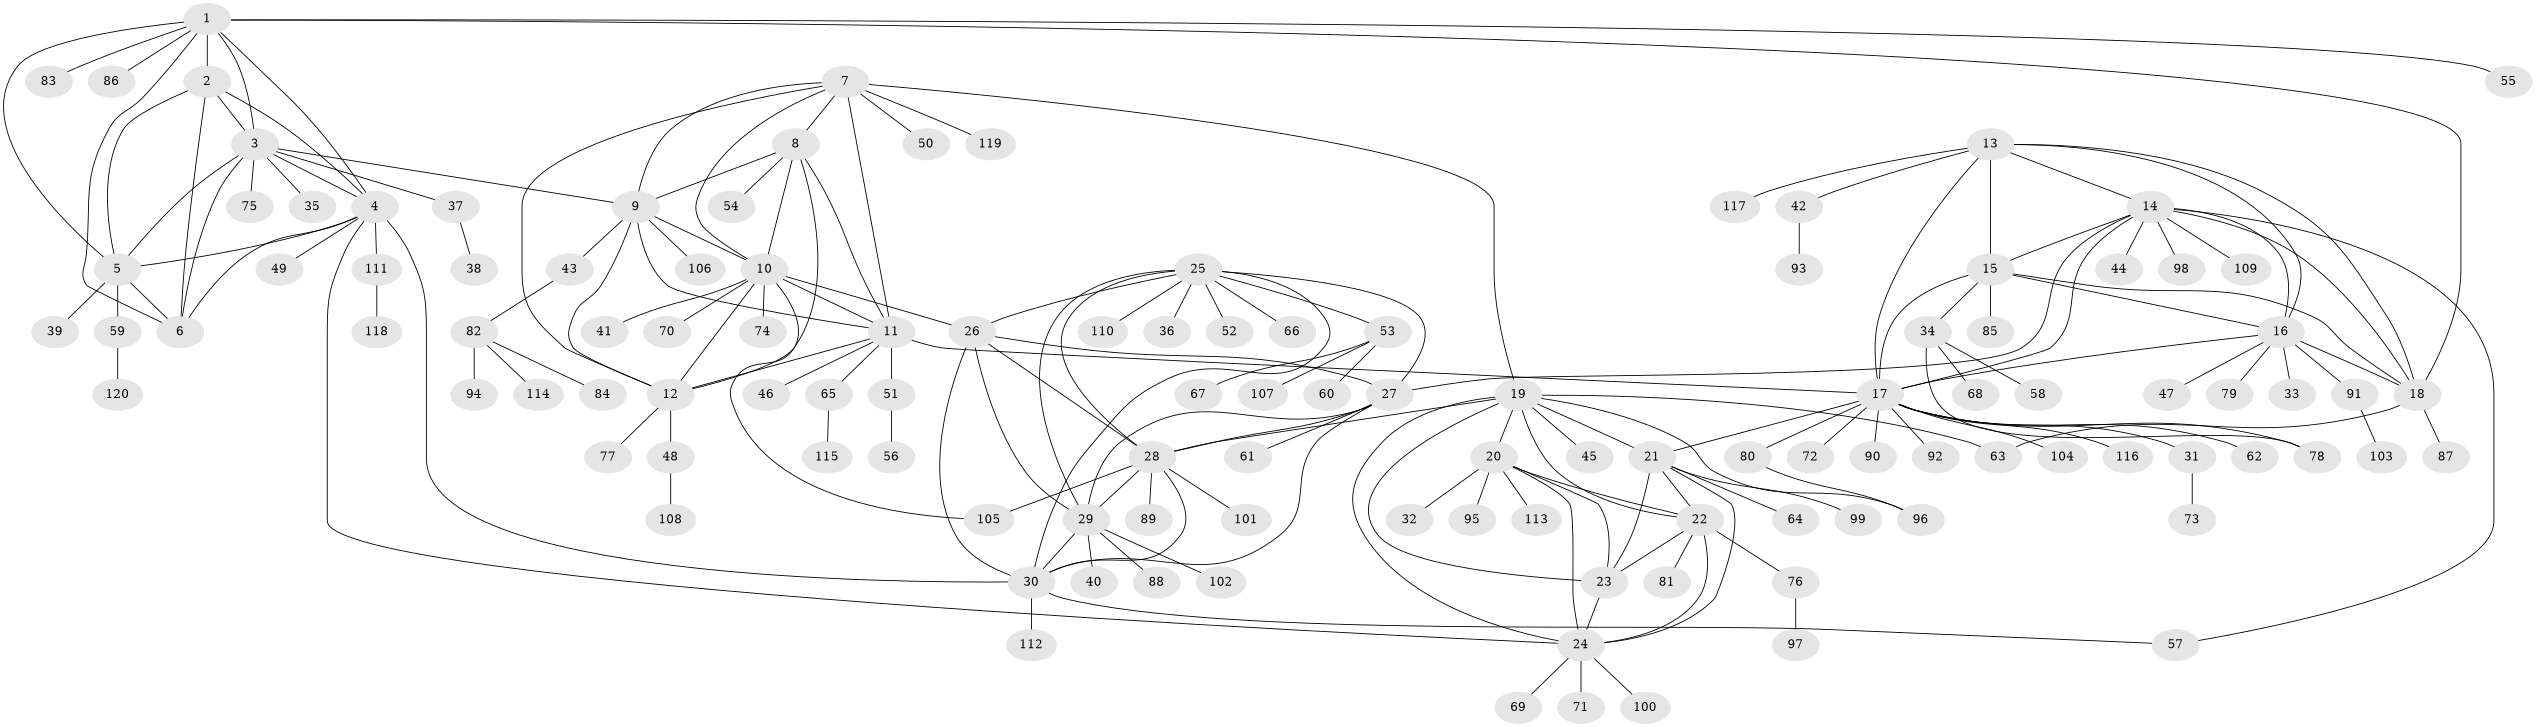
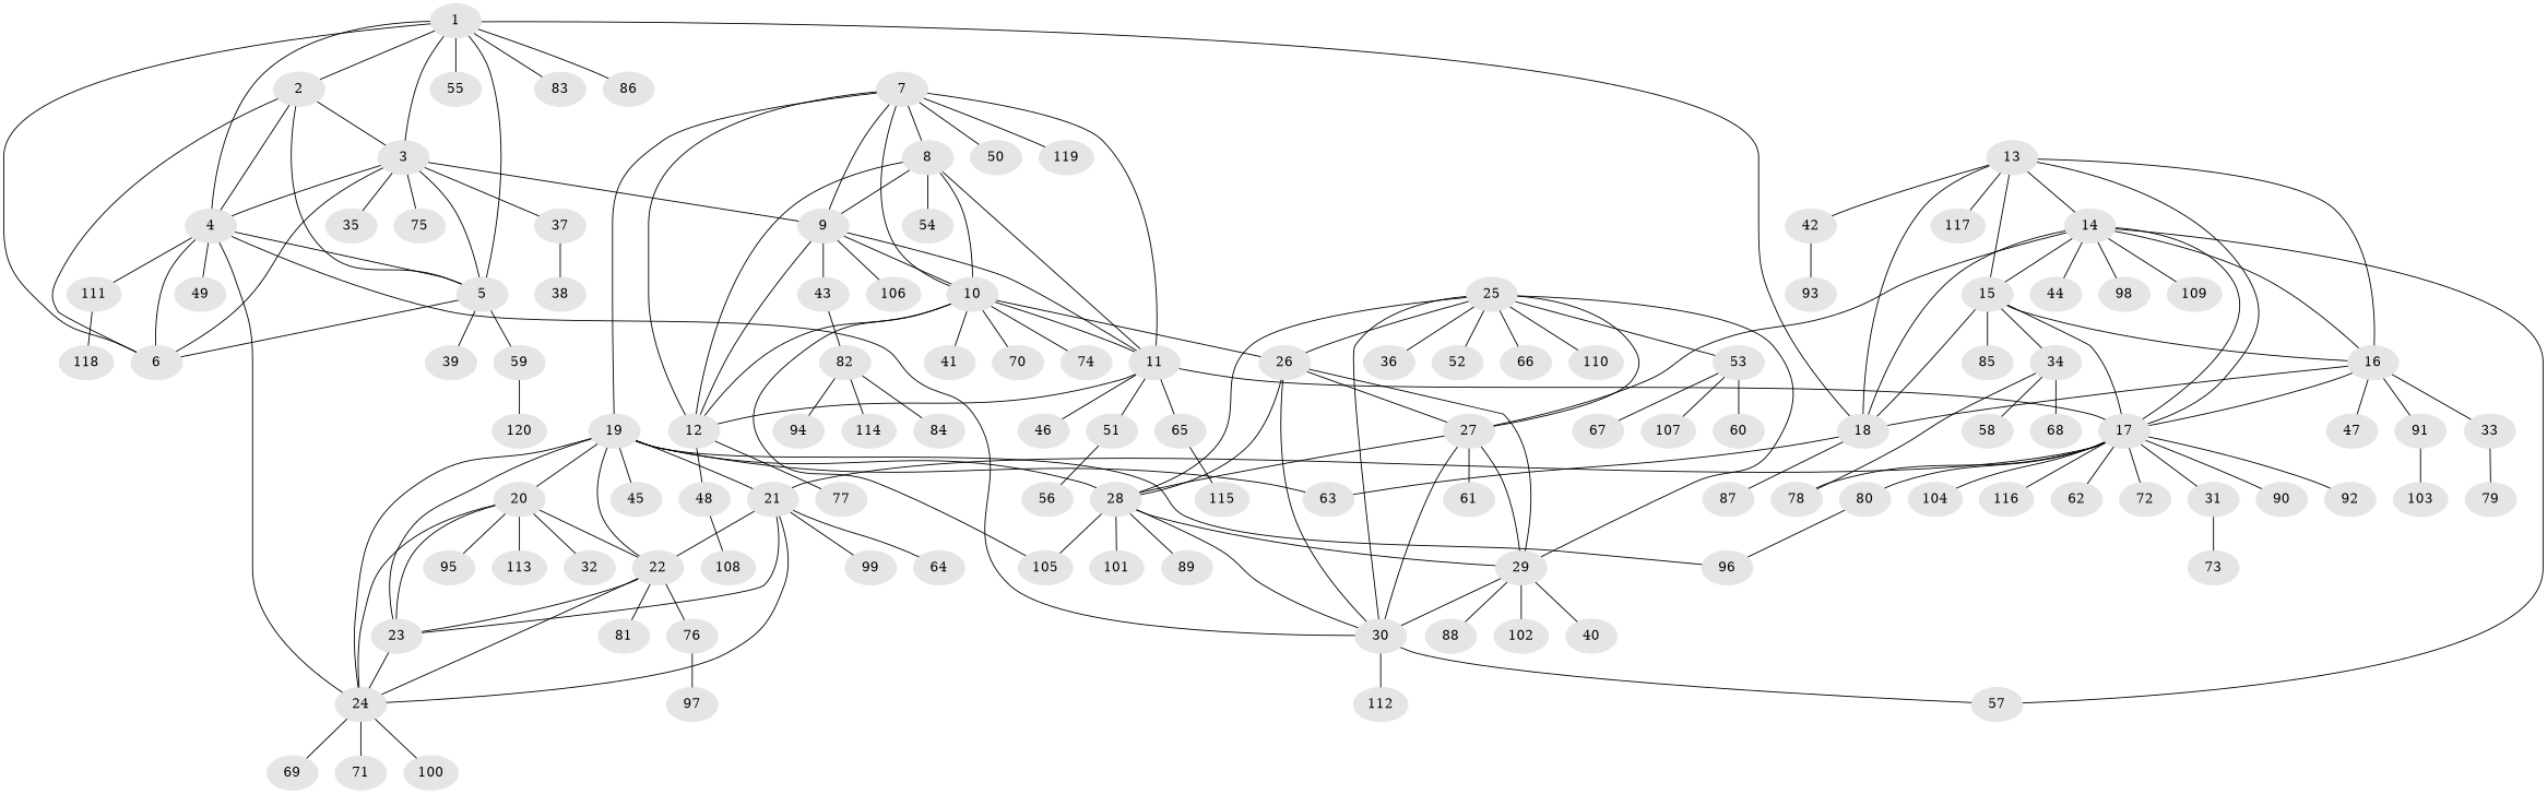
  graph {
    node [color=gray90 style=filled]
    1
    2
    3
    4
    5
    6
    18
    55
    83
    86
    9
    35
    37
    75
    24
    30
    49
    111
    39
    59
    63
    87
    10
    11
    12
    43
    106
    38
    69
    71
    100
    57
    112
    118
    120
    7
    8
    19
    50
    119
    54
    26
    41
    70
    74
    105
    17
    46
    51
    65
    48
    77
    21
    20
    22
    23
    28
    45
    96
    82
    27
    29
    31
    62
    72
    80
    90
    92
    104
    116
    78
    56
    115
    108
    13
    14
    15
    16
    42
    117
    44
    98
    109
    34
    85
    33
    47
    79
    91
    93
    61
    58
    68
    103
    64
    99
    73
    32
    95
    113
    76
    81
    89
    101
    97
    25
    36
    52
    53
    66
    110
    40
    88
    102
    60
    67
    107
    84
    94
    114
    1 -- 2
    1 -- 3
    1 -- 4
    1 -- 5
    1 -- 6
    1 -- 18
    1 -- 55
    1 -- 83
    1 -- 86
    2 -- 3
    2 -- 4
    2 -- 5
    2 -- 6
    3 -- 4
    3 -- 5
    3 -- 6
    3 -- 9
    3 -- 35
    3 -- 37
    3 -- 75
    4 -- 5
    4 -- 6
    4 -- 24
    4 -- 30
    4 -- 49
    4 -- 111
    5 -- 6
    5 -- 39
    5 -- 59
    18 -- 63
    18 -- 87
    9 -- 10
    9 -- 11
    9 -- 12
    9 -- 43
    9 -- 106
    37 -- 38
    24 -- 69
    24 -- 71
    24 -- 100
    30 -- 57
    30 -- 112
    111 -- 118
    59 -- 120
    10 -- 11
    10 -- 12
    10 -- 26
    10 -- 41
    10 -- 70
    10 -- 74
    10 -- 105
    11 -- 12
    11 -- 17
    11 -- 46
    11 -- 51
    11 -- 65
    12 -- 48
    12 -- 77
    43 -- 82
    7 -- 9
    7 -- 10
    7 -- 11
    7 -- 12
    7 -- 8
    7 -- 19
    7 -- 50
    7 -- 119
    8 -- 9
    8 -- 10
    8 -- 11
    8 -- 12
    8 -- 54
    19 -- 24
    19 -- 63
    19 -- 21
    19 -- 20
    19 -- 22
    19 -- 23
    19 -- 28
    19 -- 45
    19 -- 96
    26 -- 30
    26 -- 28
    26 -- 27
    26 -- 29
    17 -- 21
    17 -- 31
    17 -- 62
    17 -- 72
    17 -- 80
    17 -- 90
    17 -- 92
    17 -- 104
    17 -- 116
    17 -- 78
    51 -- 56
    65 -- 115
    48 -- 108
    21 -- 24
    21 -- 22
    21 -- 23
    21 -- 64
    21 -- 99
    20 -- 24
    20 -- 22
    20 -- 23
    20 -- 32
    20 -- 95
    20 -- 113
    22 -- 24
    22 -- 23
    22 -- 76
    22 -- 81
    23 -- 24
    28 -- 30
    28 -- 105
    28 -- 29
    28 -- 89
    28 -- 101
    82 -- 84
    82 -- 94
    82 -- 114
    27 -- 30
    27 -- 28
    27 -- 29
    27 -- 61
    29 -- 30
    29 -- 40
    29 -- 88
    29 -- 102
    31 -- 73
    80 -- 96
    13 -- 18
    13 -- 17
    13 -- 14
    13 -- 15
    13 -- 16
    13 -- 42
    13 -- 117
    14 -- 18
    14 -- 57
    14 -- 17
    14 -- 27
    14 -- 15
    14 -- 16
    14 -- 44
    14 -- 98
    14 -- 109
    15 -- 18
    15 -- 17
    15 -- 16
    15 -- 34
    15 -- 85
    16 -- 18
    16 -- 17
    16 -- 33
    16 -- 47
-   16 -- 79
+   33 -- 79
    16 -- 91
    42 -- 93
    34 -- 78
    34 -- 58
    34 -- 68
    91 -- 103
    76 -- 97
    25 -- 30
    25 -- 26
    25 -- 28
    25 -- 27
    25 -- 29
    25 -- 36
    25 -- 52
    25 -- 53
    25 -- 66
    25 -- 110
    53 -- 60
    53 -- 67
    53 -- 107
  }
